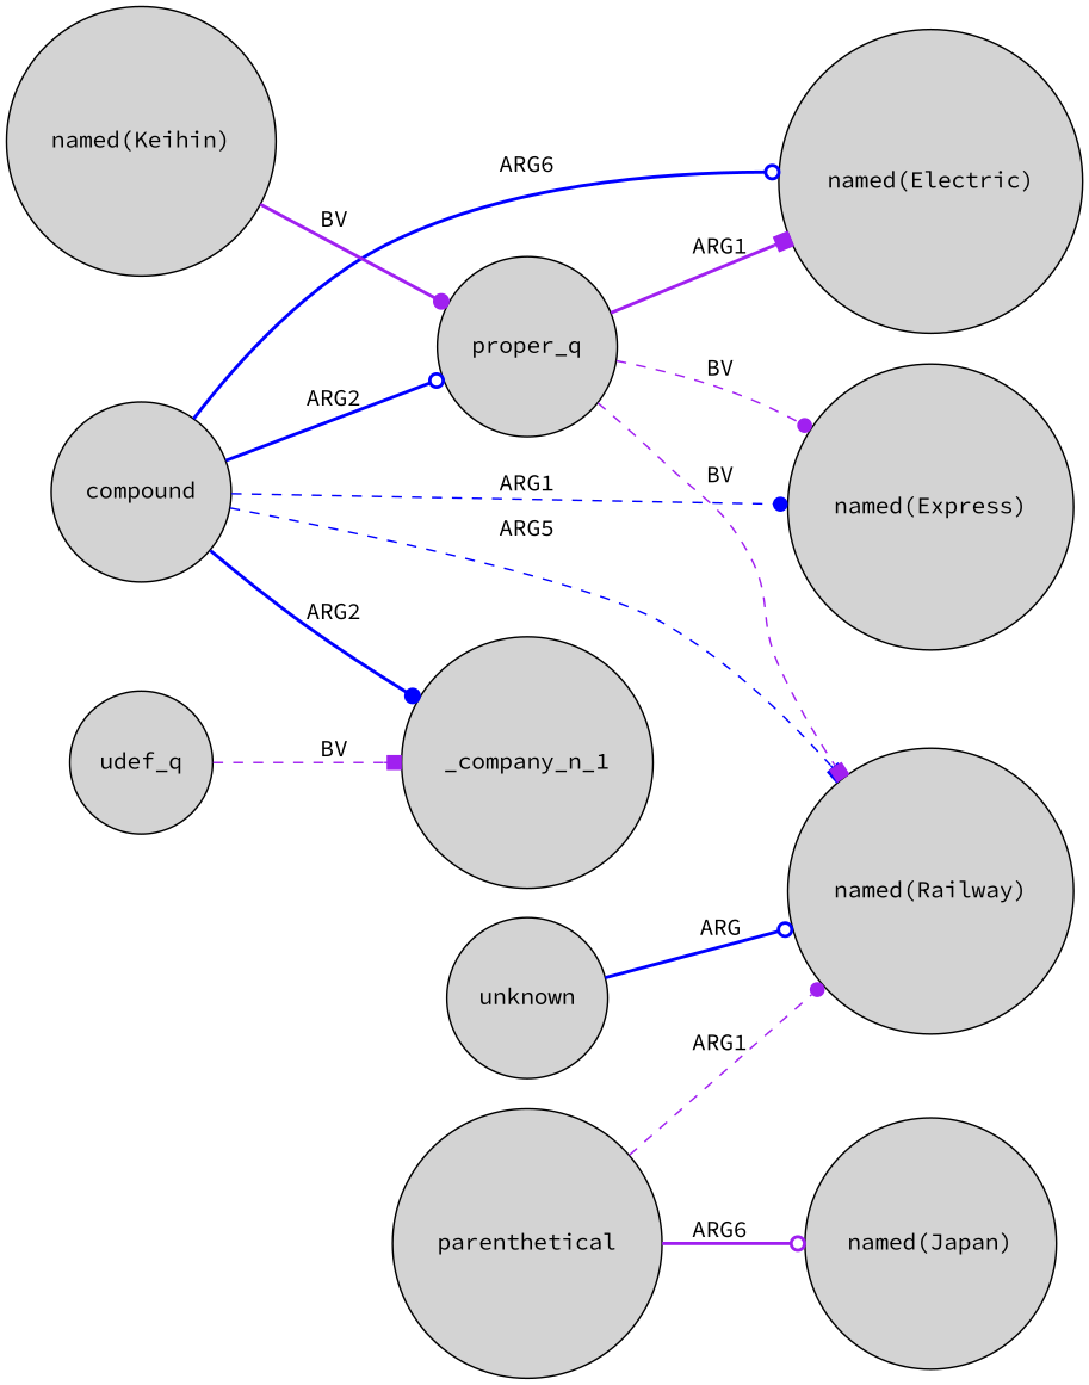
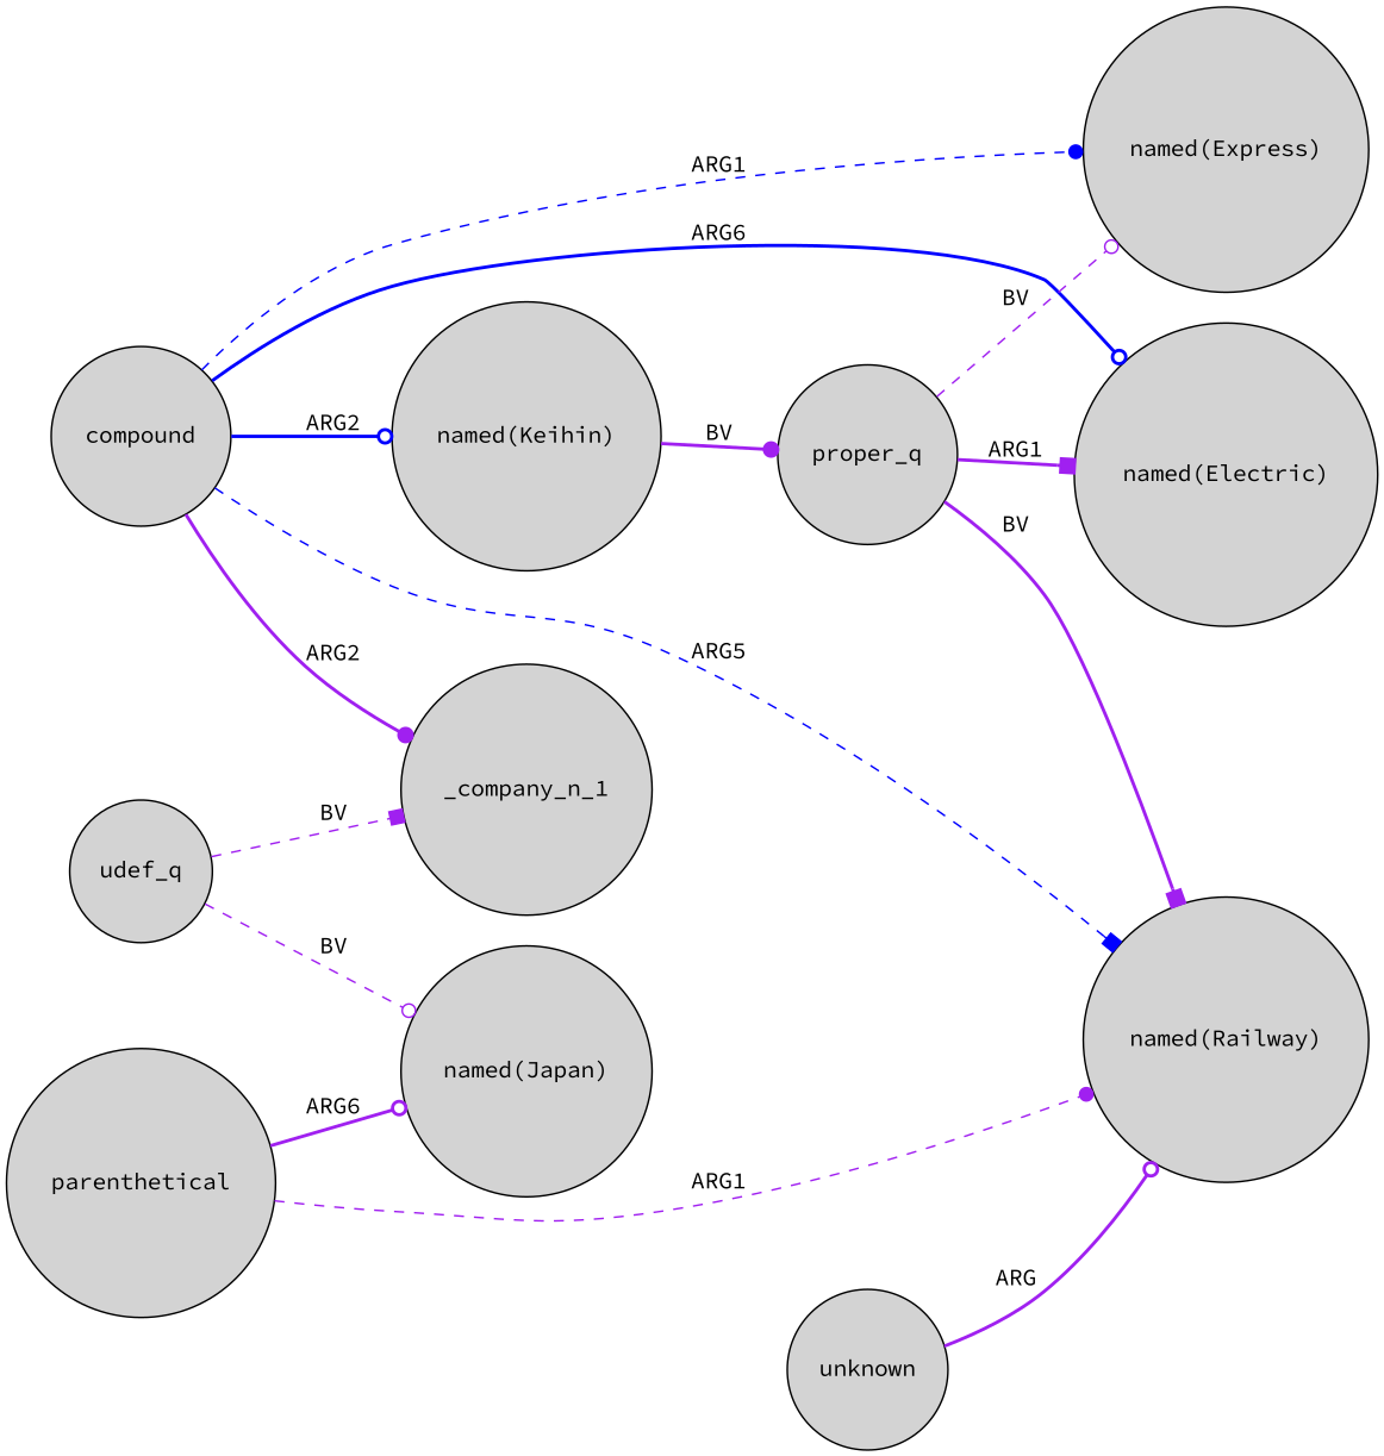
  digraph {
    fontname="Source Code Pro"
    rankdir=LR
    node [fontname="Source Code Pro" shape=circle style=filled]
    edge [arrowhead=odot color=purple fontname="Source Code Pro" style=bold]
    compound
    "named(Railway)"
    "named(Electric)"
    "named(Express)"
    "named(Keihin)"
    _company_n_1
    proper_q
    udef_q
    "named(Japan)"
    parenthetical
    unknown
    compound -> "named(Railway)" [arrowhead=box color=blue label=ARG5 style=dashed]
    compound -> "named(Electric)" [color=blue label=ARG6]
    compound -> "named(Express)" [arrowhead=dot color=blue label=ARG1 style=dashed]
-   compound -> proper_q [color=blue label=ARG2]
-   compound -> _company_n_1 [arrowhead=dot color=blue label=ARG2]
+   compound -> "named(Keihin)" [color=blue label=ARG2]
+   compound -> _company_n_1 [arrowhead=dot label=ARG2]
    "named(Keihin)" -> proper_q [arrowhead=dot label=BV]
-   proper_q -> "named(Railway)" [arrowhead=box label=BV style=dashed]
+   proper_q -> "named(Railway)" [arrowhead=box label=BV]
    proper_q -> "named(Electric)" [arrowhead=box label=ARG1]
-   proper_q -> "named(Express)" [arrowhead=dot label=BV style=dashed]
+   proper_q -> "named(Express)" [label=BV style=dashed]
    udef_q -> _company_n_1 [arrowhead=box label=BV style=dashed]
+   udef_q -> "named(Japan)" [label=BV style=dashed]
    parenthetical -> "named(Railway)" [arrowhead=dot label=ARG1 style=dashed]
    parenthetical -> "named(Japan)" [label=ARG6]
-   unknown -> "named(Railway)" [color=blue label=ARG]
+   unknown -> "named(Railway)" [label=ARG]
  }
